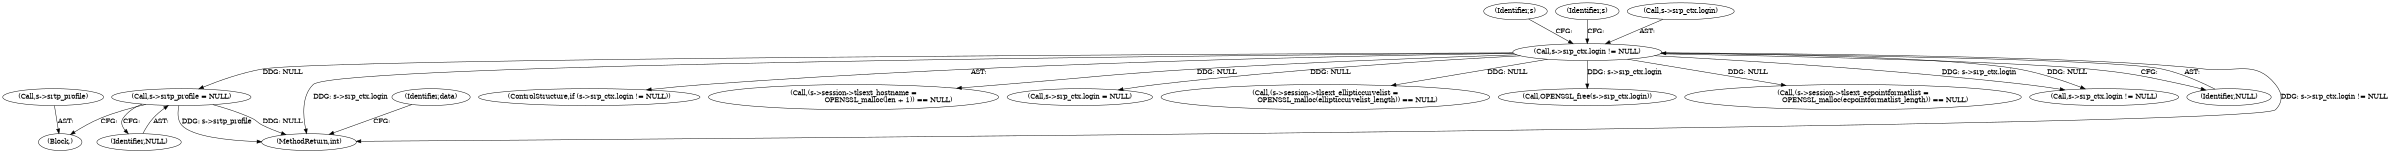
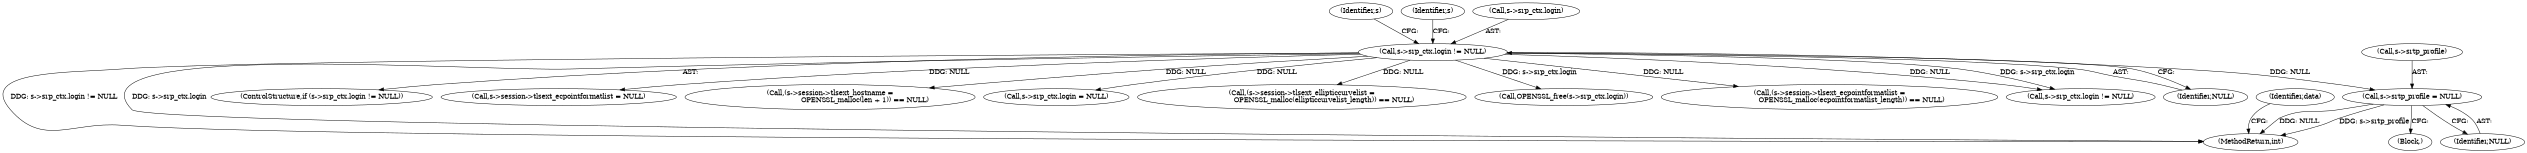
  digraph {
    n1 [label="(Call,s->srtp_profile = NULL)"]
    n2 [label="(MethodReturn,int)"]
    n3 [label="(Block,)"]
    n4 [label="(Identifier,NULL)"]
    n5 [label="(Call,s->srp_ctx.login != NULL)"]
    n6 [label="(ControlStructure,if (s->srp_ctx.login != NULL))"]
+   n7 [label="(Call,s->session->tlsext_ecpointformatlist = NULL)"]
    n8 [label="(Call,(s->session->tlsext_hostname =\n                                 OPENSSL_malloc(len + 1)) == NULL)"]
    n9 [label="(Call,s->srp_ctx.login = NULL)"]
    n10 [label="(Call,(s->session->tlsext_ellipticcurvelist =\n                     OPENSSL_malloc(ellipticcurvelist_length)) == NULL)"]
    n11 [label="(Call,OPENSSL_free(s->srp_ctx.login))"]
    n12 [label="(Call,(s->session->tlsext_ecpointformatlist =\n                     OPENSSL_malloc(ecpointformatlist_length)) == NULL)"]
    n13 [label="(Call,s->srp_ctx.login != NULL)"]
    n14 [label="(Identifier,NULL)"]
    n15 [label="(Call,s->srtp_profile)"]
    n16 [label="(Identifier,s)"]
    n17 [label="(Identifier,s)"]
    n18 [label="(Identifier,data)"]
    n19 [label="(Call,s->srp_ctx.login)"]
    n1 -> n2 [label="DDG: s->srtp_profile"]
    n1 -> n2 [label="DDG: NULL"]
    n1 -> n3 [label="CFG: "]
    n1 -> n4 [label="CFG: "]
    n4 -> n1 [label="AST: "]
    n5 -> n1 [label="DDG: NULL"]
    n5 -> n2 [label="DDG: s->srp_ctx.login != NULL"]
    n5 -> n2 [label="DDG: s->srp_ctx.login"]
    n5 -> n6 [label="AST: "]
+   n5 -> n7 [label="DDG: NULL"]
    n5 -> n8 [label="DDG: NULL"]
    n5 -> n9 [label="DDG: NULL"]
    n5 -> n10 [label="DDG: NULL"]
    n5 -> n11 [label="DDG: s->srp_ctx.login"]
    n5 -> n12 [label="DDG: NULL"]
    n5 -> n13 [label="DDG: s->srp_ctx.login"]
    n5 -> n13 [label="DDG: NULL"]
    n5 -> n14 [label="CFG: "]
    n14 -> n5 [label="AST: "]
-   n15 -> n3 [label="AST: "]
+   n15 -> n1 [label="AST: "]
    n16 -> n5 [label="CFG: "]
    n17 -> n5 [label="CFG: "]
    n18 -> n2 [label="CFG: "]
    n19 -> n5 [label="AST: "]
  }
